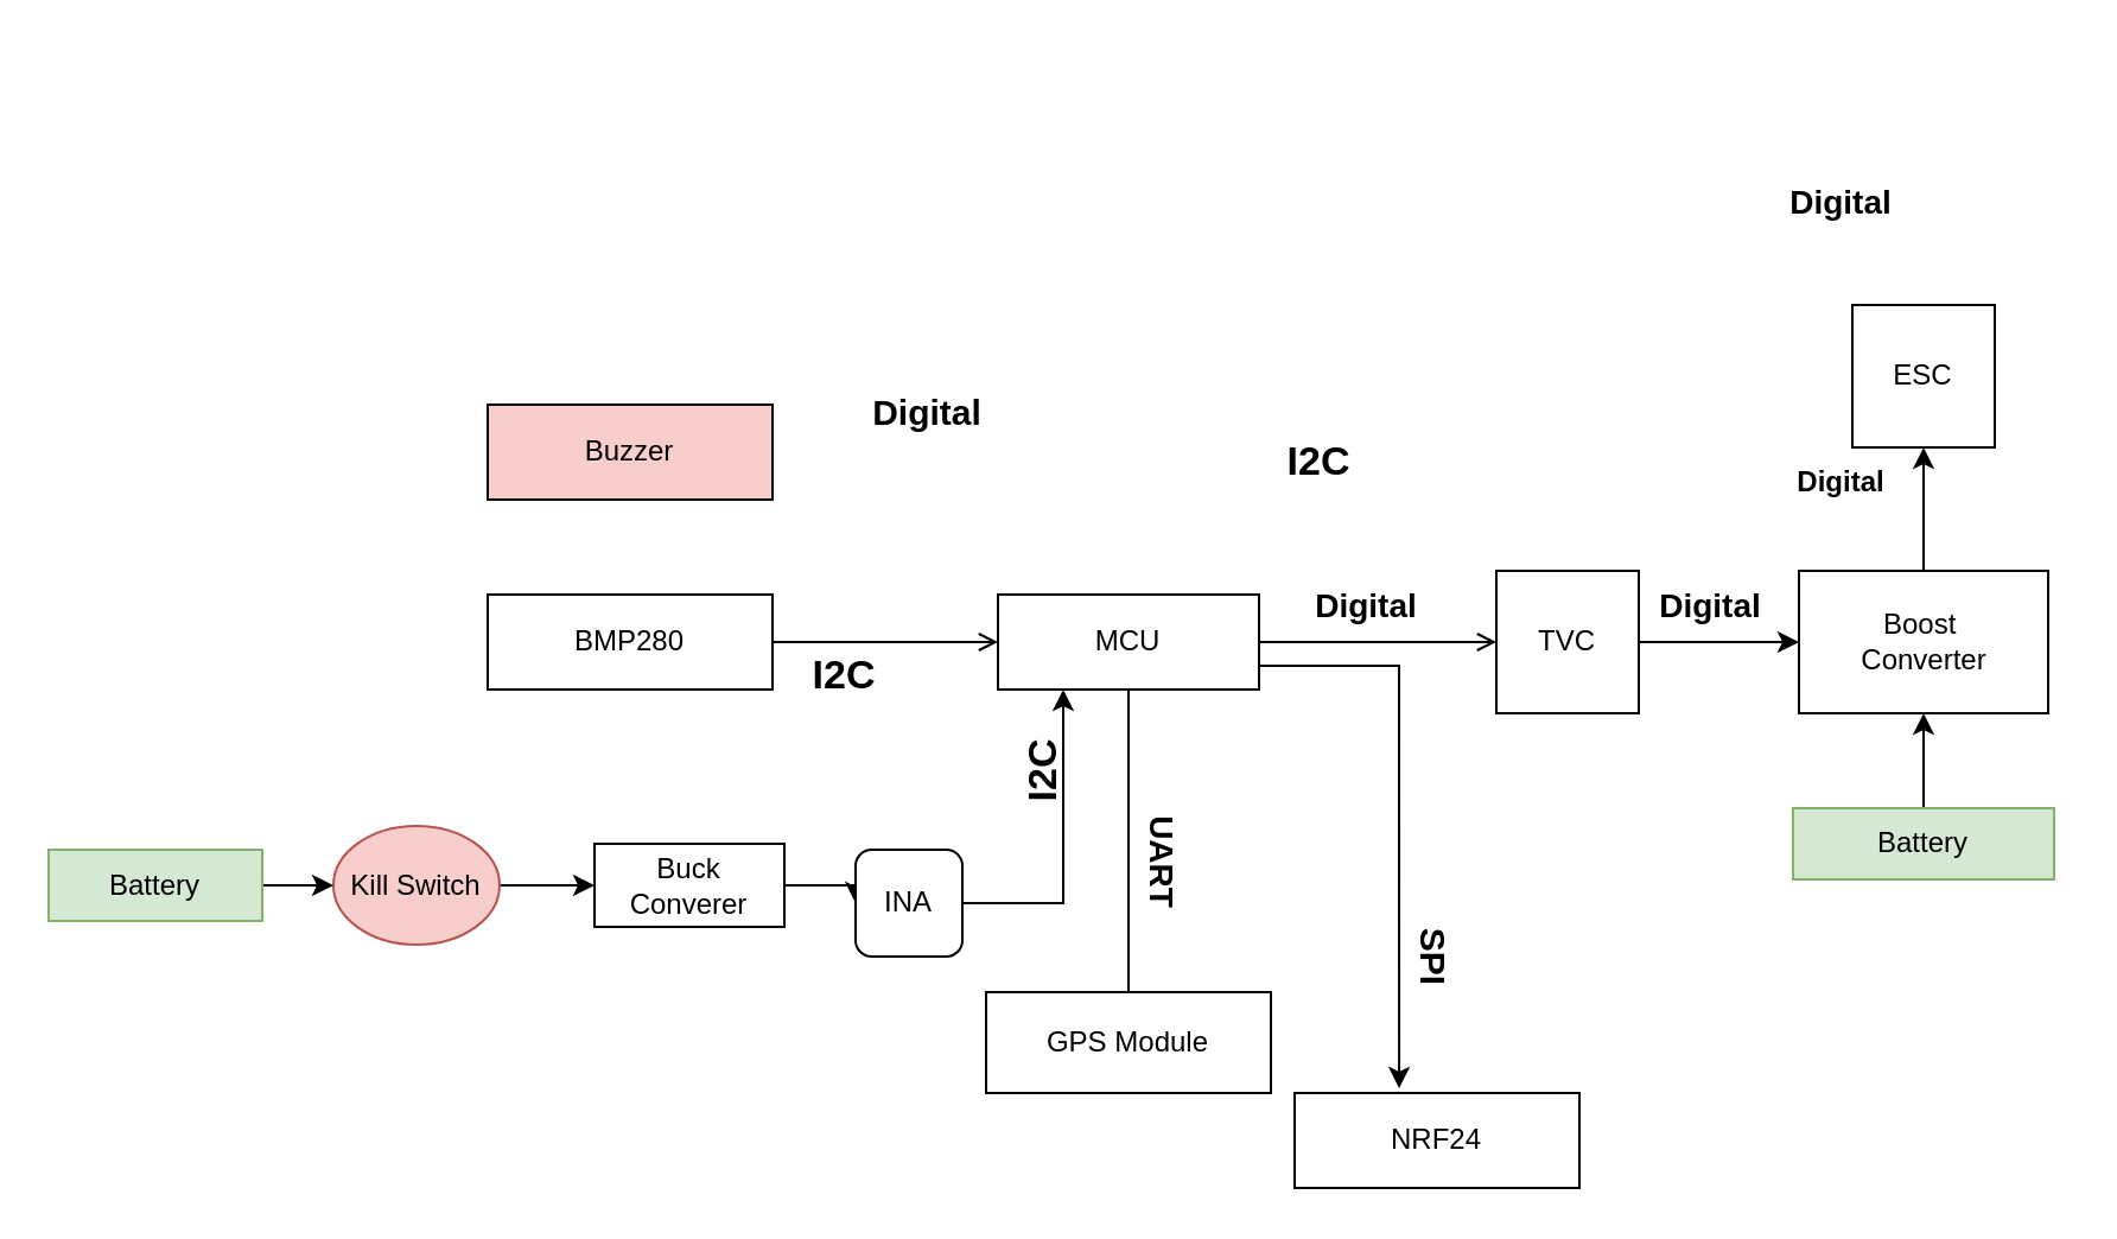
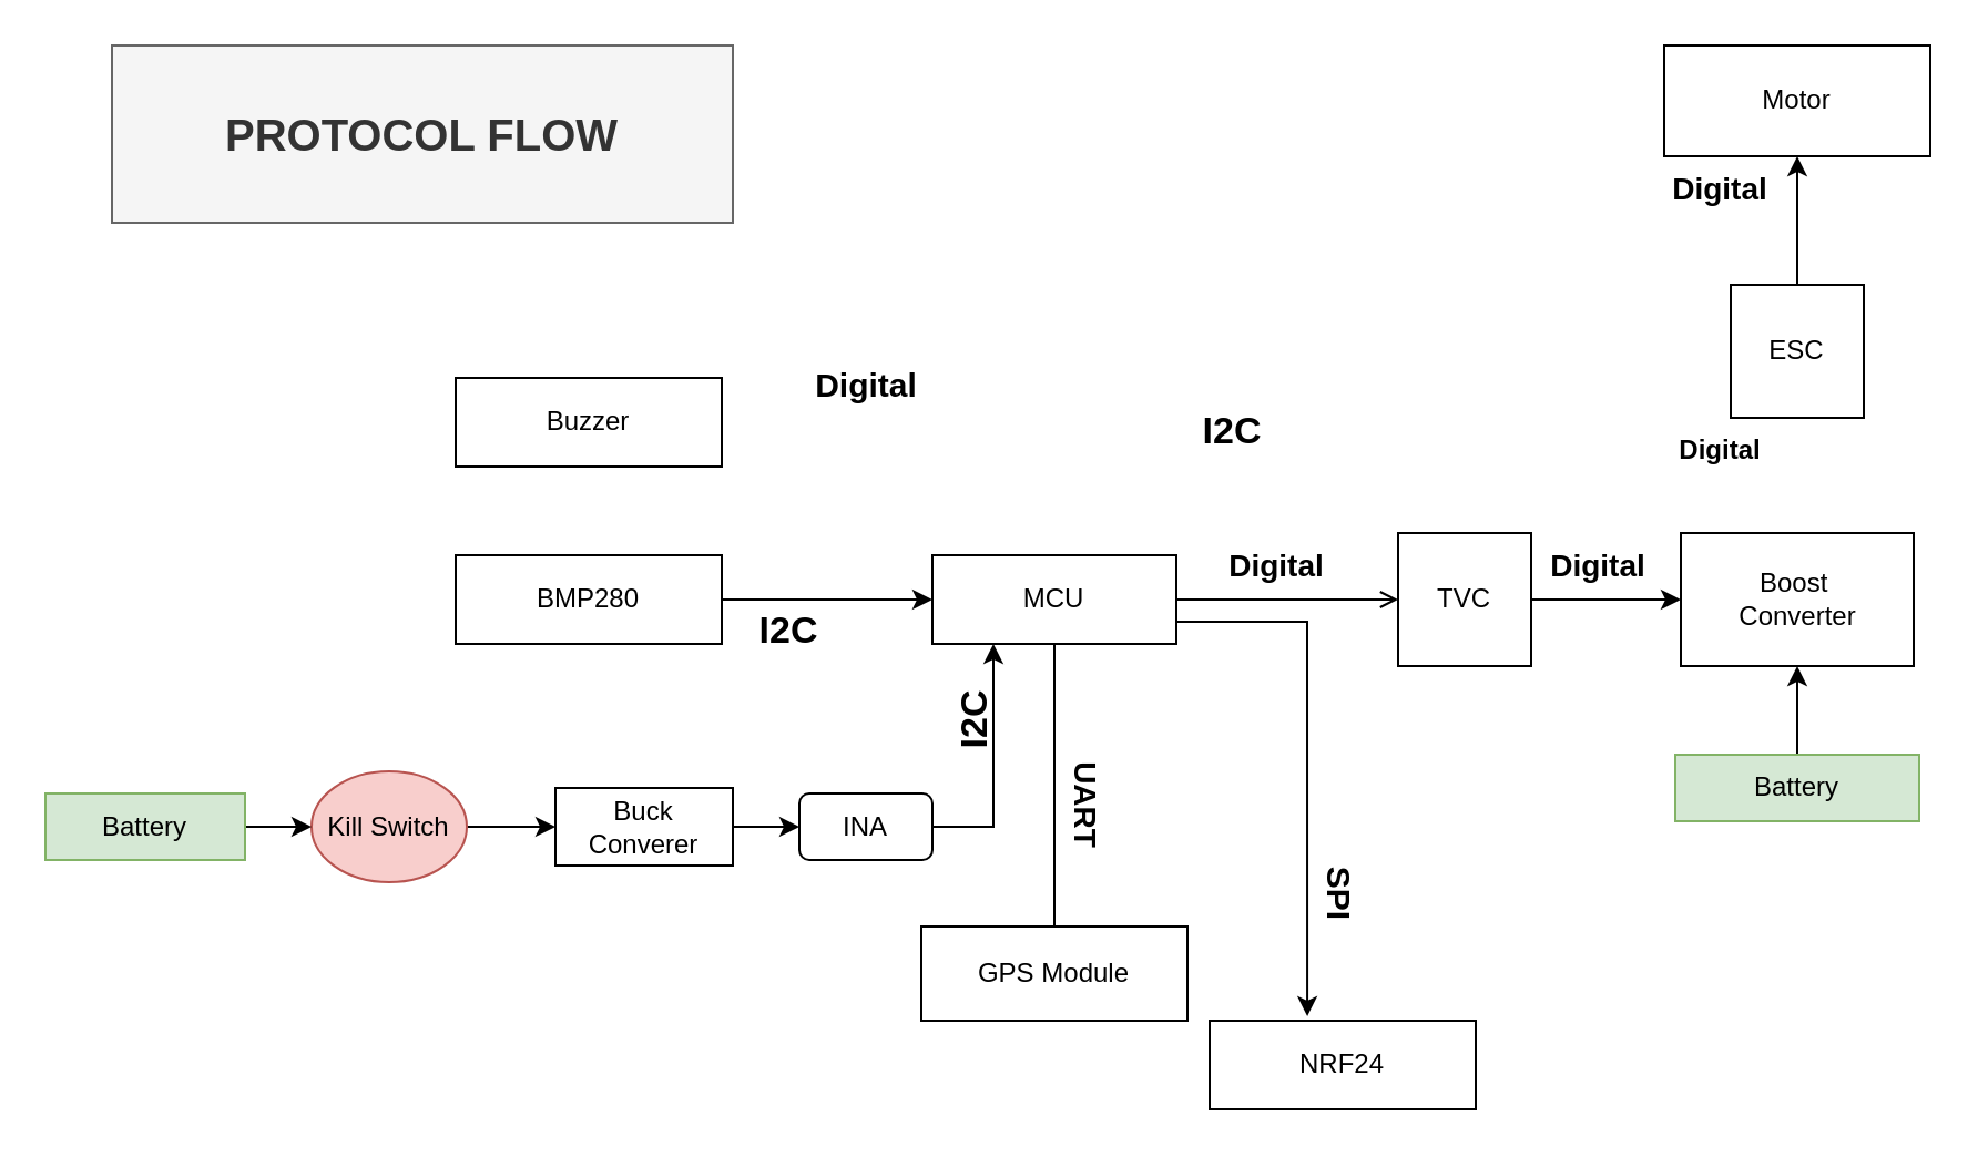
  <mxCell id="0" />
  <mxCell id="1" parent="0" />
  <mxCell id="2" style="edgeStyle=orthogonalEdgeStyle;rounded=0;orthogonalLoop=1;jettySize=auto;html=1;exitX=0.5;exitY=0;exitDx=0;exitDy=0;" edge="1" parent="1" source="4"><mxGeometry relative="1" as="geometry"><mxPoint x="475" y="440" as="targetPoint" /></mxGeometry></mxCell>
  <mxCell id="3" style="edgeStyle=orthogonalEdgeStyle;rounded=0;orthogonalLoop=1;jettySize=auto;html=1;exitX=0;exitY=0.5;exitDx=0;exitDy=0;endArrow=open;" edge="1" parent="1" source="4" target="21"><mxGeometry relative="1" as="geometry" /></mxCell>
  <mxCell id="4" value="MCU" style="rounded=0;whiteSpace=wrap;html=1;direction=west;" vertex="1" parent="1"><mxGeometry x="420" y="250" width="110" height="40" as="geometry" /></mxCell>
- <mxCell id="5" value="Buzzer" style="rounded=0;whiteSpace=wrap;html=1;fillColor=#f8cecc;" vertex="1" parent="1"><mxGeometry x="205" y="170" width="120" height="40" as="geometry" /></mxCell>
- <mxCell id="6" style="edgeStyle=orthogonalEdgeStyle;rounded=0;orthogonalLoop=1;jettySize=auto;html=1;exitX=1;exitY=0.5;exitDx=0;exitDy=0;endArrow=open;" edge="1" parent="1" source="7" target="4"><mxGeometry relative="1" as="geometry" /></mxCell>
+ <mxCell id="5" value="Buzzer" style="rounded=0;whiteSpace=wrap;html=1;" vertex="1" parent="1"><mxGeometry x="205" y="170" width="120" height="40" as="geometry" /></mxCell>
+ <mxCell id="6" style="edgeStyle=orthogonalEdgeStyle;rounded=0;orthogonalLoop=1;jettySize=auto;html=1;exitX=1;exitY=0.5;exitDx=0;exitDy=0;" edge="1" parent="1" source="7" target="4"><mxGeometry relative="1" as="geometry" /></mxCell>
  <mxCell id="7" value="BMP280" style="rounded=0;whiteSpace=wrap;html=1;" vertex="1" parent="1"><mxGeometry x="205" y="250" width="120" height="40" as="geometry" /></mxCell>
  <mxCell id="8" style="edgeStyle=orthogonalEdgeStyle;rounded=0;orthogonalLoop=1;jettySize=auto;html=1;exitX=1;exitY=0.5;exitDx=0;exitDy=0;entryX=0;entryY=0.5;entryDx=0;entryDy=0;" edge="1" parent="1" source="9" target="13"><mxGeometry relative="1" as="geometry" /></mxCell>
  <mxCell id="9" value="Kill Switch" style="ellipse;whiteSpace=wrap;html=1;fillColor=#f8cecc;strokeColor=#b85450;" vertex="1" parent="1"><mxGeometry x="140" y="347.5" width="70" height="50" as="geometry" /></mxCell>
  <mxCell id="10" style="edgeStyle=orthogonalEdgeStyle;rounded=0;orthogonalLoop=1;jettySize=auto;html=1;exitX=0.5;exitY=0;exitDx=0;exitDy=0;entryX=0.5;entryY=1;entryDx=0;entryDy=0;" edge="1" parent="1" source="11" target="17"><mxGeometry relative="1" as="geometry" /></mxCell>
  <mxCell id="11" value="Battery" style="rounded=0;whiteSpace=wrap;html=1;fillColor=#d5e8d4;strokeColor=#82b366;" vertex="1" parent="1"><mxGeometry x="755" y="340" width="110" height="30" as="geometry" /></mxCell>
  <mxCell id="12" style="edgeStyle=orthogonalEdgeStyle;rounded=0;orthogonalLoop=1;jettySize=auto;html=1;exitX=1;exitY=0.5;exitDx=0;exitDy=0;entryX=0;entryY=0.5;entryDx=0;entryDy=0;" edge="1" parent="1" source="13" target="15"><mxGeometry relative="1" as="geometry" /></mxCell>
  <mxCell id="13" value="Buck&lt;br&gt;Converer" style="rounded=0;whiteSpace=wrap;html=1;" vertex="1" parent="1"><mxGeometry x="250" y="355" width="80" height="35" as="geometry" /></mxCell>
  <mxCell id="14" style="edgeStyle=orthogonalEdgeStyle;rounded=0;orthogonalLoop=1;jettySize=auto;html=1;exitX=1;exitY=0.5;exitDx=0;exitDy=0;entryX=0.75;entryY=0;entryDx=0;entryDy=0;" edge="1" parent="1" source="15" target="4"><mxGeometry relative="1" as="geometry"><mxPoint x="460" y="373" as="targetPoint" /></mxGeometry></mxCell>
- <mxCell id="15" value="INA" style="rounded=1;whiteSpace=wrap;html=1;" vertex="1" parent="1"><mxGeometry x="360" y="357.5" width="45" height="45" as="geometry" /></mxCell>
- <mxCell id="16" style="edgeStyle=orthogonalEdgeStyle;rounded=0;orthogonalLoop=1;jettySize=auto;html=1;exitX=0.5;exitY=0;exitDx=0;exitDy=0;entryX=0.5;entryY=1;entryDx=0;entryDy=0;" edge="1" parent="1" source="17" target="23"><mxGeometry relative="1" as="geometry" /></mxCell>
+ <mxCell id="15" value="INA" style="rounded=1;whiteSpace=wrap;html=1;" vertex="1" parent="1"><mxGeometry x="360" y="357.5" width="60" height="30" as="geometry" /></mxCell>
  <mxCell id="17" value="Boost&amp;nbsp;&lt;div&gt;Converter&lt;/div&gt;" style="rounded=0;whiteSpace=wrap;html=1;" vertex="1" parent="1"><mxGeometry x="757.5" y="240" width="105" height="60" as="geometry" /></mxCell>
  <mxCell id="18" value="GPS Module" style="rounded=0;whiteSpace=wrap;html=1;" vertex="1" parent="1"><mxGeometry x="415" y="417.5" width="120" height="42.5" as="geometry" /></mxCell>
  <mxCell id="19" value="NRF24" style="rounded=0;whiteSpace=wrap;html=1;" vertex="1" parent="1"><mxGeometry x="545" y="460" width="120" height="40" as="geometry" /></mxCell>
  <mxCell id="20" style="edgeStyle=orthogonalEdgeStyle;rounded=0;orthogonalLoop=1;jettySize=auto;html=1;" edge="1" parent="1" source="21" target="17"><mxGeometry relative="1" as="geometry" /></mxCell>
  <mxCell id="21" value="TVC" style="whiteSpace=wrap;html=1;aspect=fixed;" vertex="1" parent="1"><mxGeometry x="630" y="240" width="60" height="60" as="geometry" /></mxCell>
+ <mxCell id="22" style="edgeStyle=orthogonalEdgeStyle;rounded=0;orthogonalLoop=1;jettySize=auto;html=1;exitX=0.5;exitY=0;exitDx=0;exitDy=0;" edge="1" parent="1" source="23" target="24"><mxGeometry relative="1" as="geometry" /></mxCell>
  <mxCell id="23" value="ESC" style="whiteSpace=wrap;html=1;aspect=fixed;" vertex="1" parent="1"><mxGeometry x="780" y="128" width="60" height="60" as="geometry" /></mxCell>
+ <mxCell id="24" value="Motor" style="rounded=0;whiteSpace=wrap;html=1;" vertex="1" parent="1"><mxGeometry x="750" y="20" width="120" height="50" as="geometry" /></mxCell>
  <mxCell id="25" style="edgeStyle=orthogonalEdgeStyle;rounded=0;orthogonalLoop=1;jettySize=auto;html=1;exitX=1;exitY=0.5;exitDx=0;exitDy=0;entryX=0;entryY=0.5;entryDx=0;entryDy=0;" edge="1" parent="1" source="26" target="9"><mxGeometry relative="1" as="geometry" /></mxCell>
  <mxCell id="26" value="Battery" style="rounded=0;whiteSpace=wrap;html=1;fillColor=#d5e8d4;strokeColor=#82b366;" vertex="1" parent="1"><mxGeometry y="357.5" width="90" height="30" as="geometry" x="20" /></mxCell>
  <mxCell id="27" style="edgeStyle=orthogonalEdgeStyle;rounded=0;orthogonalLoop=1;jettySize=auto;html=1;exitX=0;exitY=0.25;exitDx=0;exitDy=0;entryX=0.367;entryY=-0.05;entryDx=0;entryDy=0;entryPerimeter=0;" edge="1" parent="1" source="4" target="19"><mxGeometry relative="1" as="geometry" /></mxCell>
+ <mxCell id="28" value="&lt;b&gt;&lt;font style=&quot;font-size: 20px;&quot;&gt;PROTOCOL FLOW&lt;/font&gt;&lt;/b&gt;" style="rounded=0;whiteSpace=wrap;html=1;fillColor=#f5f5f5;fontColor=#333333;strokeColor=#666666;" vertex="1" parent="1"><mxGeometry x="50" y="20" width="280" height="80" as="geometry" /></mxCell>
  <mxCell id="29" value="&lt;b&gt;&lt;font style=&quot;font-size: 14px;&quot;&gt;UART&lt;/font&gt;&lt;/b&gt;" style="text;html=1;align=center;verticalAlign=middle;resizable=0;points=[];autosize=1;strokeColor=none;fillColor=none;rotation=90;" vertex="1" parent="1"><mxGeometry x="460" y="347.5" width="60" height="30" as="geometry" /></mxCell>
  <mxCell id="30" value="&lt;b&gt;&lt;font style=&quot;font-size: 17px;&quot;&gt;I2C&lt;/font&gt;&lt;/b&gt;" style="text;html=1;align=center;verticalAlign=middle;resizable=0;points=[];autosize=1;strokeColor=none;fillColor=none;" vertex="1" parent="1"><mxGeometry x="330" y="270" width="50" height="30" as="geometry" /></mxCell>
  <mxCell id="31" value="&lt;b&gt;&lt;font style=&quot;font-size: 17px;&quot;&gt;I2C&lt;/font&gt;&lt;/b&gt;" style="text;html=1;align=center;verticalAlign=middle;resizable=0;points=[];autosize=1;strokeColor=none;fillColor=none;rotation=270;" vertex="1" parent="1"><mxGeometry x="415" y="310" width="50" height="30" as="geometry" /></mxCell>
  <mxCell id="32" value="&lt;b&gt;&lt;font style=&quot;font-size: 15px;&quot;&gt;SPI&lt;/font&gt;&lt;/b&gt;" style="text;html=1;align=center;verticalAlign=middle;resizable=0;points=[];autosize=1;strokeColor=none;fillColor=none;rotation=90;" vertex="1" parent="1"><mxGeometry x="580" y="387.5" width="50" height="30" as="geometry" /></mxCell>
  <mxCell id="33" value="&lt;b&gt;&lt;font style=&quot;font-size: 17px;&quot;&gt;I2C&lt;/font&gt;&lt;/b&gt;" style="text;html=1;align=center;verticalAlign=middle;resizable=0;points=[];autosize=1;strokeColor=none;fillColor=none;" vertex="1" parent="1"><mxGeometry x="530" y="180" width="50" height="30" as="geometry" /></mxCell>
  <mxCell id="34" value="&lt;b&gt;&lt;font style=&quot;font-size: 15px;&quot;&gt;Digital&lt;/font&gt;&lt;/b&gt;" style="text;html=1;align=center;verticalAlign=middle;resizable=0;points=[];autosize=1;strokeColor=none;fillColor=none;" vertex="1" parent="1"><mxGeometry x="355" y="158" width="70" height="30" as="geometry" /></mxCell>
  <mxCell id="35" value="&lt;b&gt;&lt;font style=&quot;font-size: 14px;&quot;&gt;Digital&lt;/font&gt;&lt;/b&gt;" style="text;html=1;align=center;verticalAlign=middle;resizable=0;points=[];autosize=1;strokeColor=none;fillColor=none;" vertex="1" parent="1"><mxGeometry x="540" y="240" width="70" height="30" as="geometry" /></mxCell>
  <mxCell id="36" value="&lt;b&gt;&lt;font style=&quot;font-size: 14px;&quot;&gt;Digital&lt;/font&gt;&lt;/b&gt;" style="text;html=1;align=center;verticalAlign=middle;resizable=0;points=[];autosize=1;strokeColor=none;fillColor=none;" vertex="1" parent="1"><mxGeometry x="685" y="240" width="70" height="30" as="geometry" /></mxCell>
  <mxCell id="37" value="&lt;b&gt;&lt;font&gt;Digital&lt;/font&gt;&lt;/b&gt;" style="text;html=1;align=center;verticalAlign=middle;resizable=0;points=[];autosize=1;strokeColor=none;fillColor=none;rotation=0;" vertex="1" parent="1"><mxGeometry x="745" y="188" width="60" height="30" as="geometry" /></mxCell>
  <mxCell id="38" value="&lt;b&gt;&lt;font style=&quot;font-size: 14px;&quot;&gt;Digital&lt;/font&gt;&lt;/b&gt;" style="text;html=1;align=center;verticalAlign=middle;resizable=0;points=[];autosize=1;strokeColor=none;fillColor=none;" vertex="1" parent="1"><mxGeometry x="740" y="70" width="70" height="30" as="geometry" /></mxCell>
